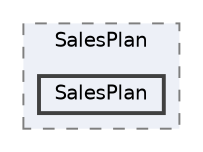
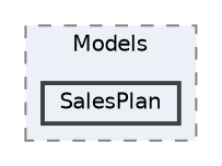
  digraph {
    compound=true
    fontname="DejaVu Sans"
    n1 [color=grey25 fillcolor="#edf0f7" fontname="DejaVu Sans" fontsize=10 height=0.2 label=SalesPlan shape=box style="filled,bold" width=0.4]
    subgraph cluster_1 {
      bgcolor="#edf0f7"
      fontsize=10
-     label=SalesPlan
+     label=Models
      pencolor=grey50
      style="filled,dashed"
      n1
    }
  }
